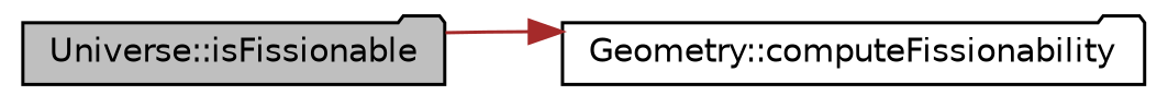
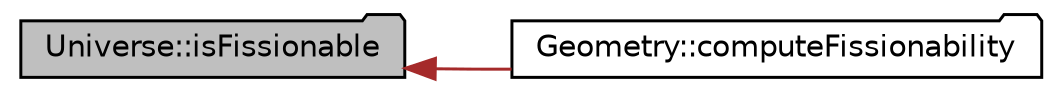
  digraph {
    rankdir=LR
    node [color=black fontname=Helvetica fontsize=10 shape=folder style=filled]
    n1 [fillcolor=grey75 fontcolor=black height=0.2 label="Universe::isFissionable" width=0.4]
    n2 [fillcolor=white height=0.2 label="Geometry::computeFissionability" width=0.4]
-   n2 -> n1 [color=brown dir=back fontname=Helvetica fontsize=10 labelfontname=Helvetica labelfontsize=10 style=solid]
+   n1 -> n2 [color=brown dir=back fontname=Helvetica fontsize=10 labelfontname=Helvetica labelfontsize=10 style=solid]
  }
